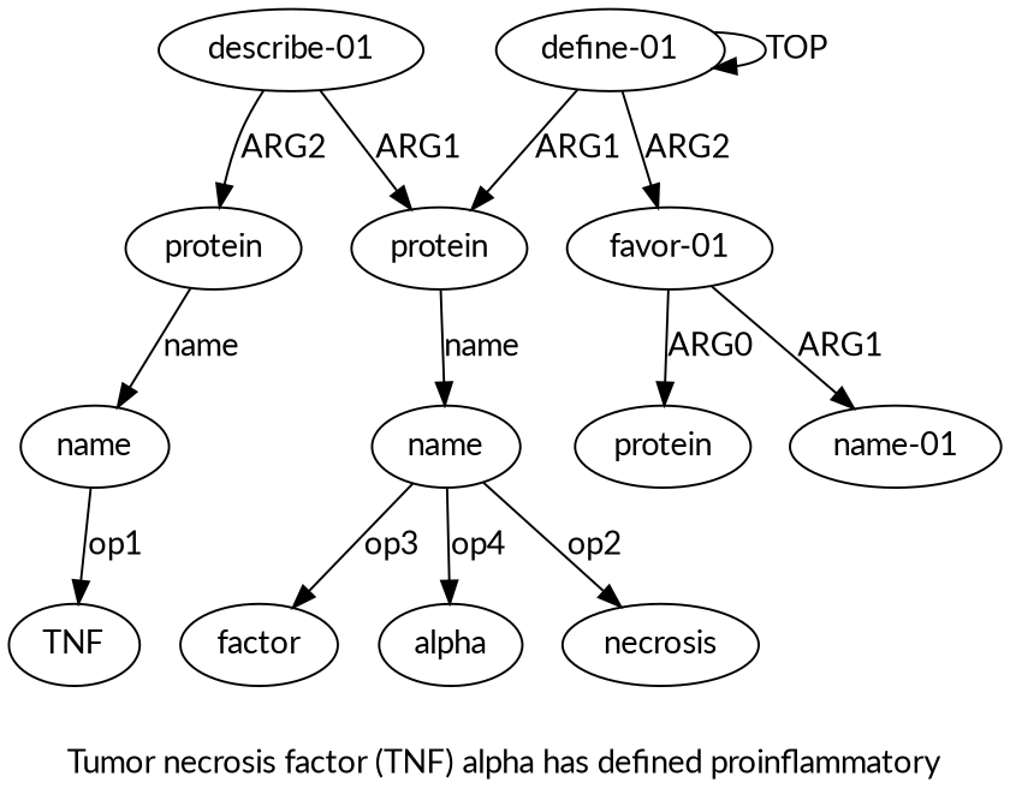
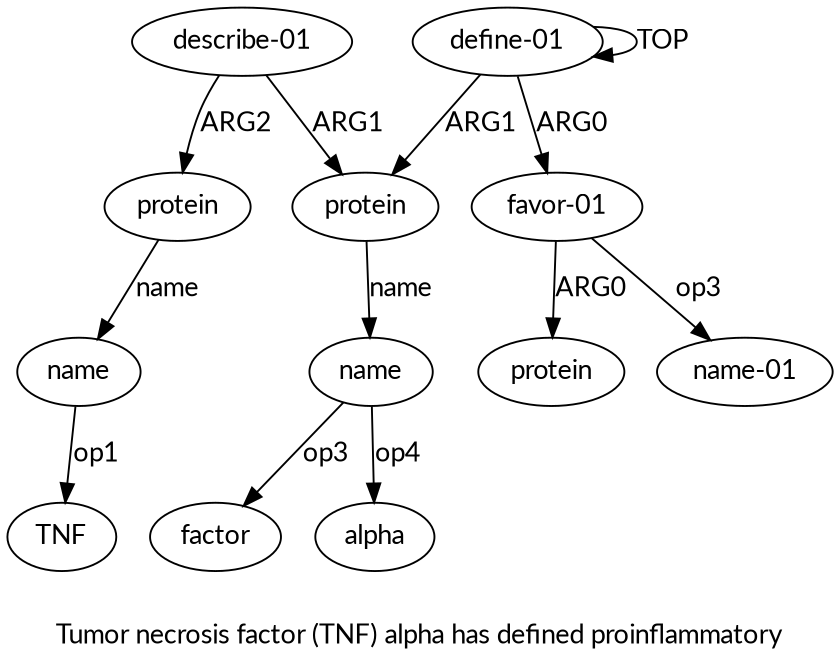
  digraph {
    fontname=Lato
    label="Tumor necrosis factor (TNF) alpha has defined proinflammatory"
    node [color=black fontname=Lato gold_ind=-1 gold_label=protein test_ind=-1 test_label=protein]
    edge [color=black fontname=Lato gold_label=ARG1 test_label=ARG1]
    n1 [gold_label=TNF label=TNF test_label=TNF]
-   n2 [gold_label=necrosis label=necrosis test_label=necrosis]
    n3 [gold_label=factor label=factor test_label=factor]
    n4 [gold_ind=1 label=protein test_ind=1]
    n5 [gold_ind=2 gold_label=name label=name test_ind=2 test_label=name]
    n6 [gold_label=alpha label=alpha test_label=alpha]
    n7 [gold_ind=0 gold_label="define-01" label="define-01" test_ind=0 test_label="define-01"]
    n8 [gold_ind=6 gold_label="favor-01" label="favor-01" test_ind=6 test_label="favor-01"]
    n9 [gold_ind=7 label=protein test_ind=7]
    n10 [gold_ind=8 gold_label="inflame-01" label="name-01" test_ind=8 test_label="inflame-01"]
    n11 [gold_ind=3 gold_label="describe-01" label="describe-01" test_ind=3 test_label="describe-01"]
    n12 [gold_ind=4 label=protein test_ind=4]
    n13 [gold_ind=5 gold_label=name label=name test_ind=5 test_label=name]
    n4 -> n5 [gold_label=name label=name test_label=name]
-   n5 -> n2 [gold_label=op2 label=op2 test_label=op2]
    n5 -> n3 [gold_label=op3 label=op3 test_label=op3]
    n5 -> n6 [gold_label=op4 label=op4 test_label=op4]
    n7 -> n4 [label=ARG1]
    n7 -> n7 [gold_label=TOP label=TOP test_label=TOP]
-   n7 -> n8 [gold_label=ARG2 label=ARG2 test_label=ARG2]
+   n7 -> n8 [gold_label=ARG2 label=ARG0 test_label=ARG2]
    n8 -> n9 [gold_label=ARG0 label=ARG0 test_label=ARG0]
-   n8 -> n10 [label=ARG1]
+   n8 -> n10 [label=op3]
    n11 -> n4 [label=ARG1]
    n11 -> n12 [gold_label=ARG2 label=ARG2 test_label=ARG2]
    n12 -> n13 [gold_label=name label=name test_label=name]
    n13 -> n1 [gold_label=op1 label=op1 test_label=op1]
  }
